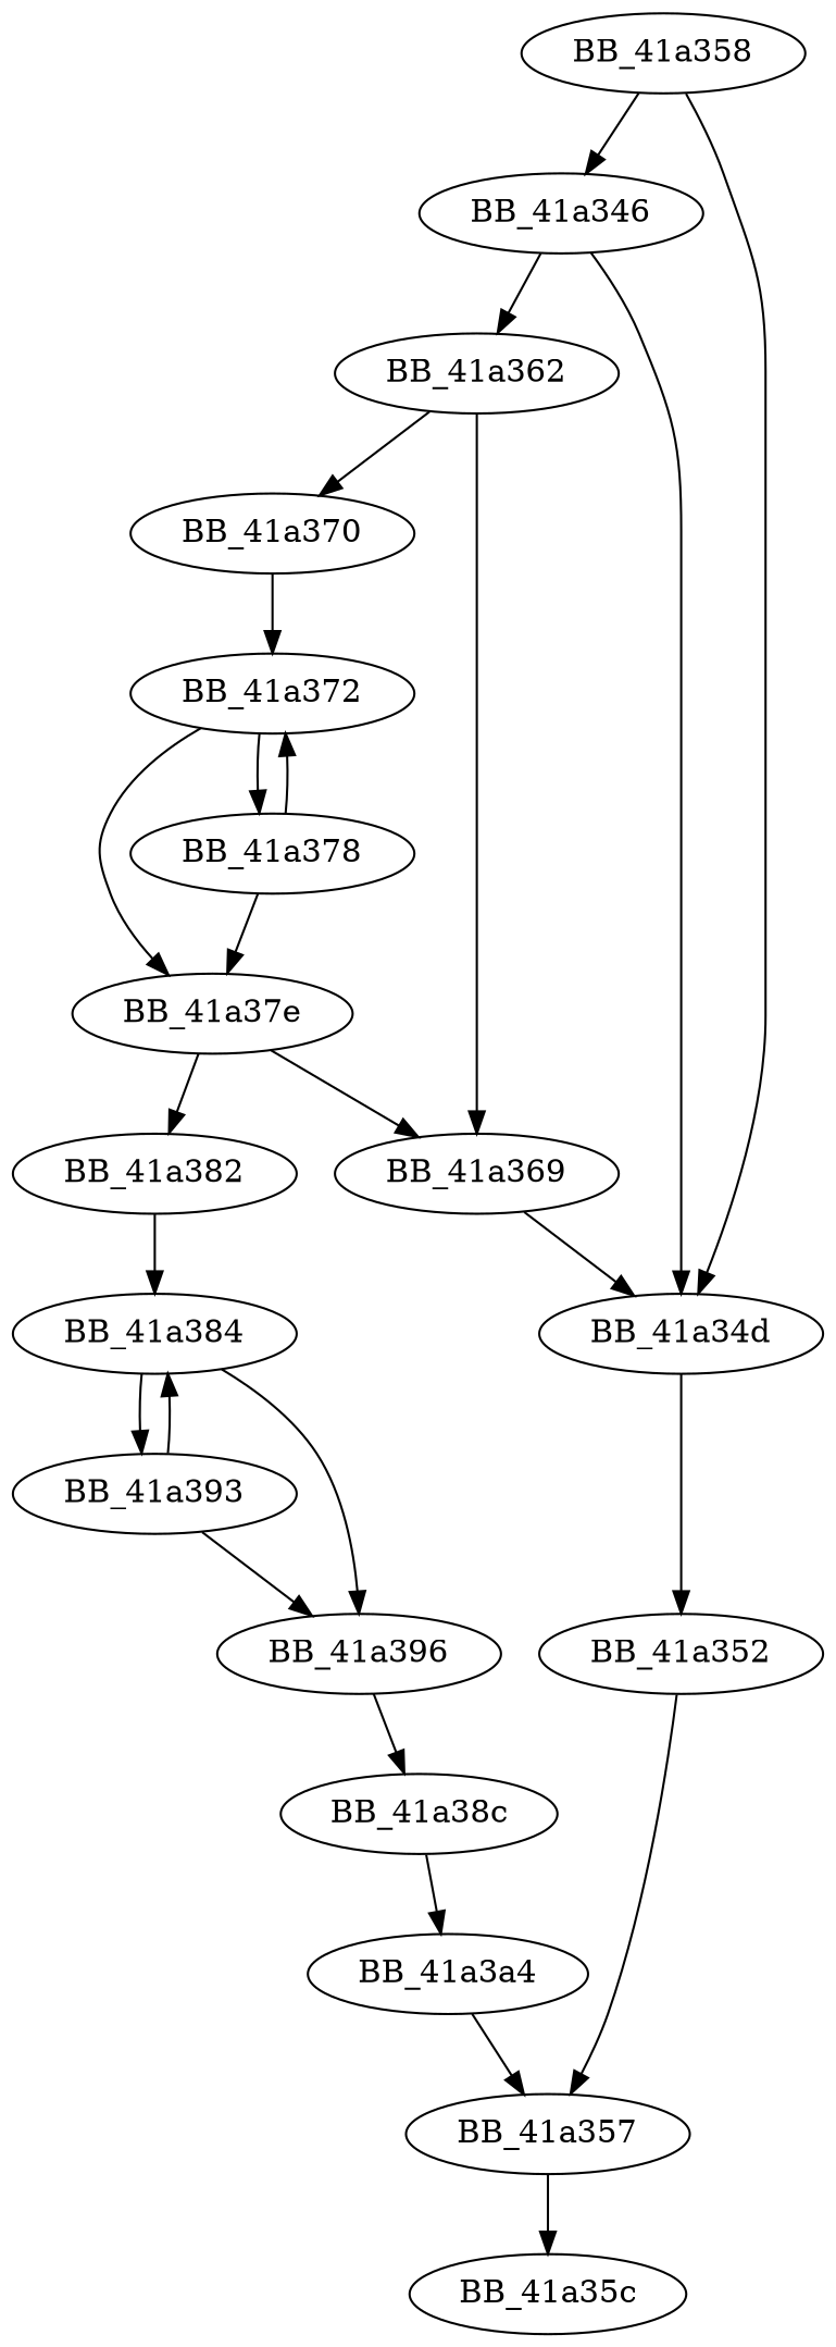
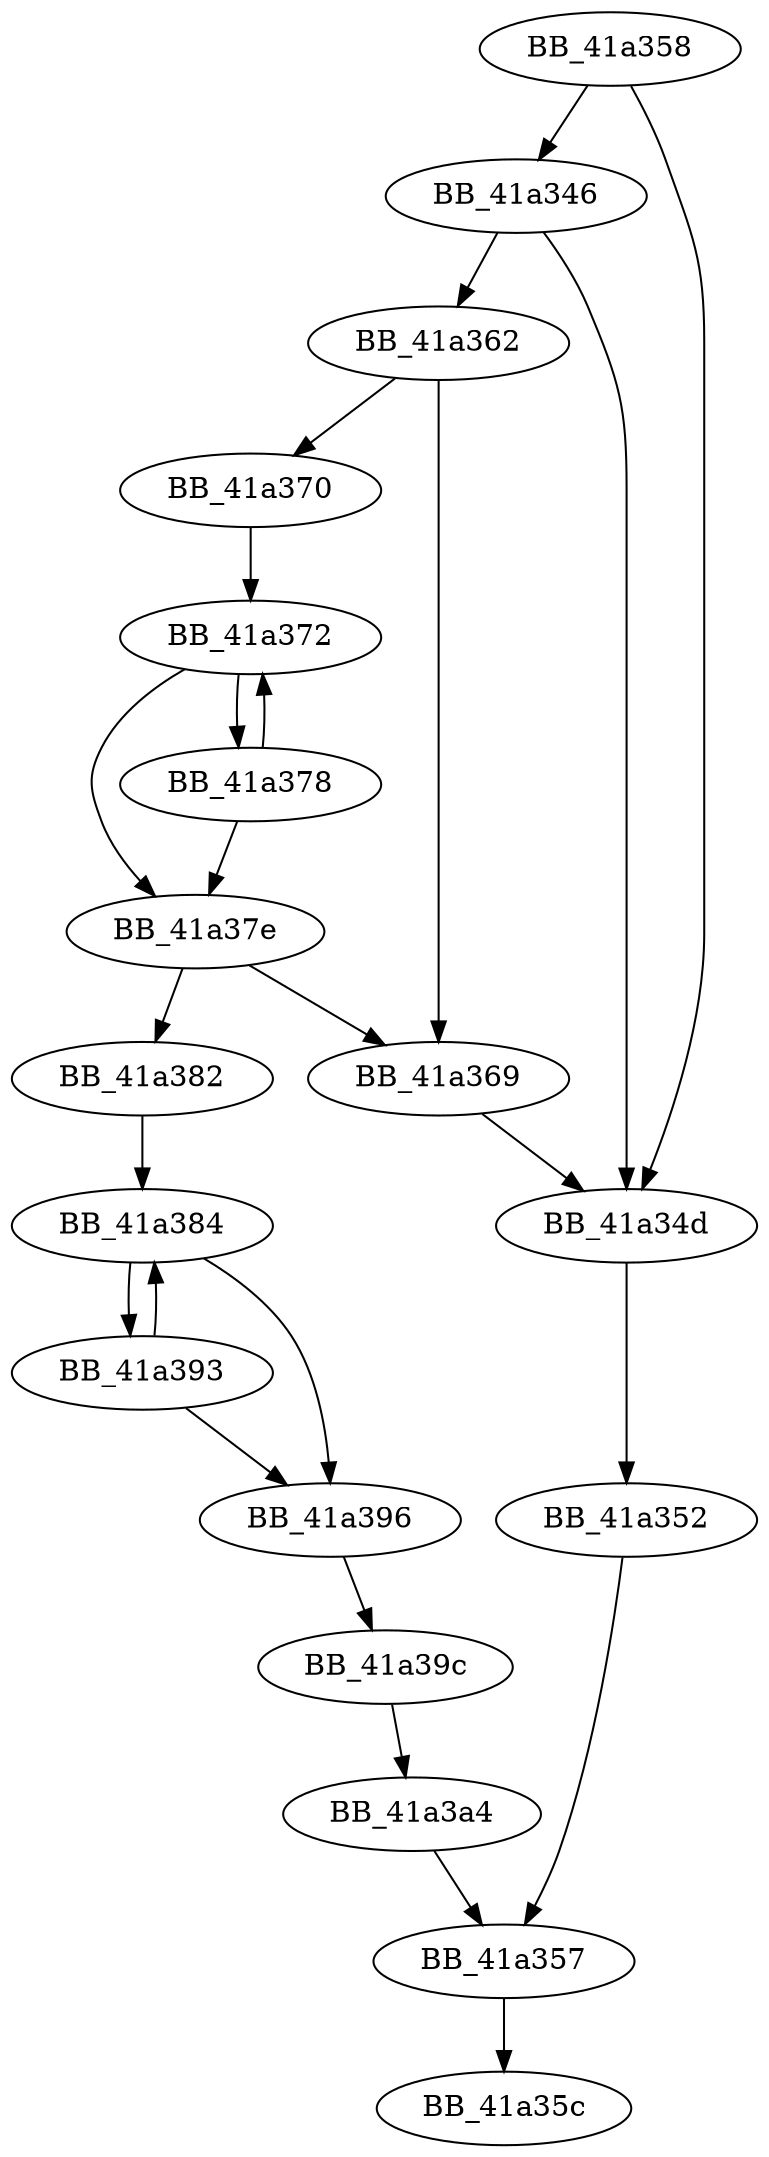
  digraph {
    n1 [label=BB_41a358]
    BB_41a346
    BB_41a34d
    BB_41a362
    BB_41a352
    BB_41a369
    BB_41a370
    BB_41a357
    BB_41a372
    BB_41a35c
    BB_41a378
    BB_41a37e
    BB_41a382
    BB_41a384
    BB_41a393
    BB_41a396
-   BB_41a39c [label=BB_41a38c]
+   BB_41a39c
    BB_41a3a4
    n1 -> BB_41a346
    n1 -> BB_41a34d
    BB_41a346 -> BB_41a34d
    BB_41a346 -> BB_41a362
    BB_41a34d -> BB_41a352
    BB_41a362 -> BB_41a369
    BB_41a362 -> BB_41a370
    BB_41a352 -> BB_41a357
    BB_41a369 -> BB_41a34d
    BB_41a370 -> BB_41a372
    BB_41a357 -> BB_41a35c
    BB_41a372 -> BB_41a378
    BB_41a372 -> BB_41a37e
    BB_41a378 -> BB_41a372
    BB_41a378 -> BB_41a37e
    BB_41a37e -> BB_41a369
    BB_41a37e -> BB_41a382
    BB_41a382 -> BB_41a384
    BB_41a384 -> BB_41a393
    BB_41a384 -> BB_41a396
    BB_41a393 -> BB_41a384
    BB_41a393 -> BB_41a396
    BB_41a396 -> BB_41a39c
    BB_41a39c -> BB_41a3a4
    BB_41a3a4 -> BB_41a357
  }
